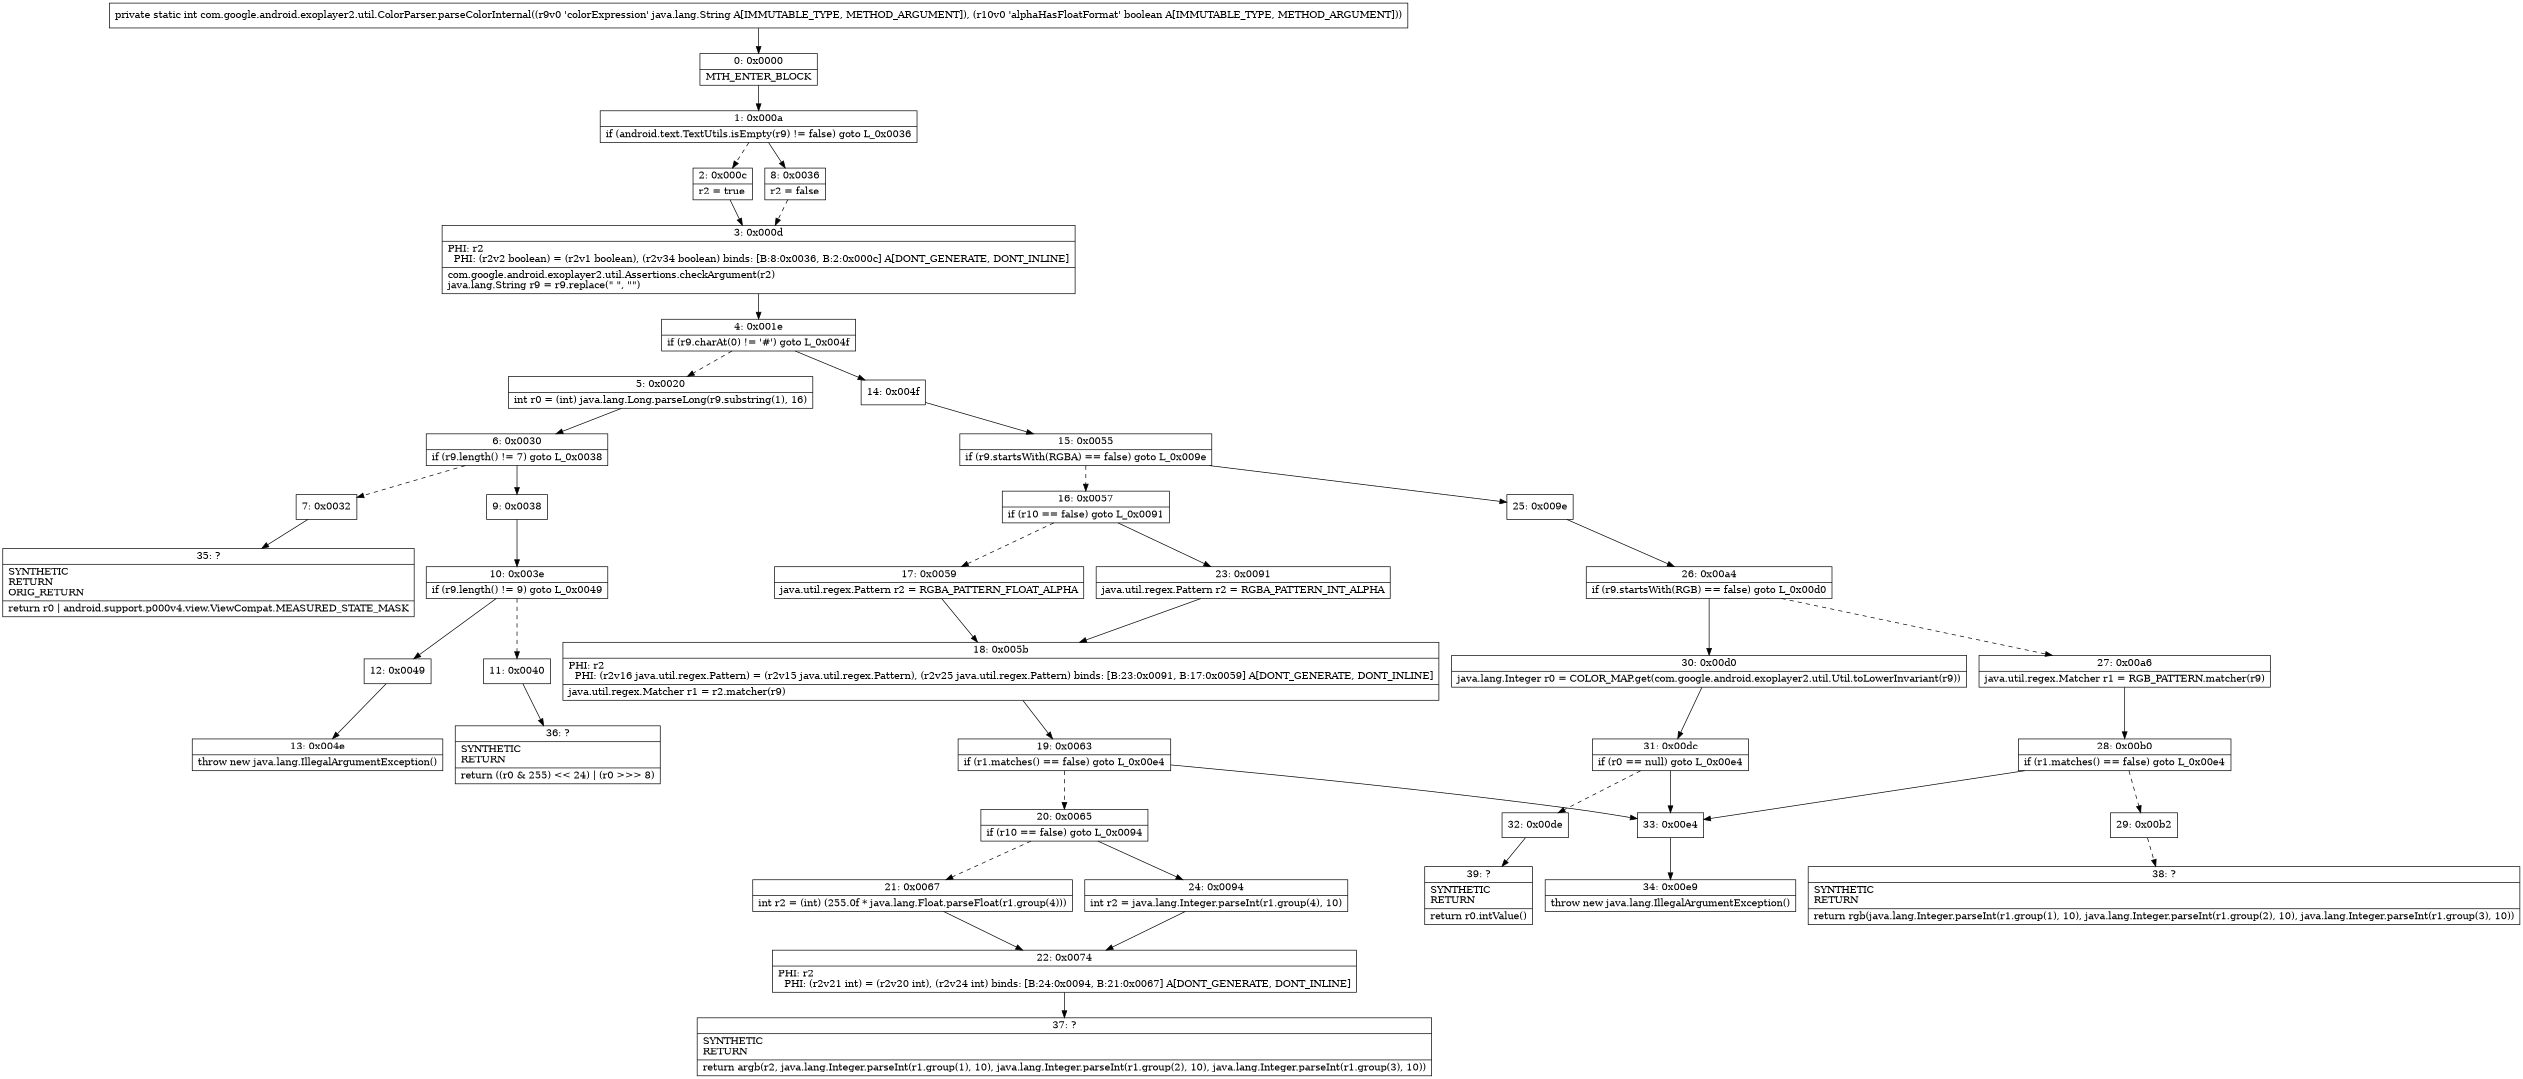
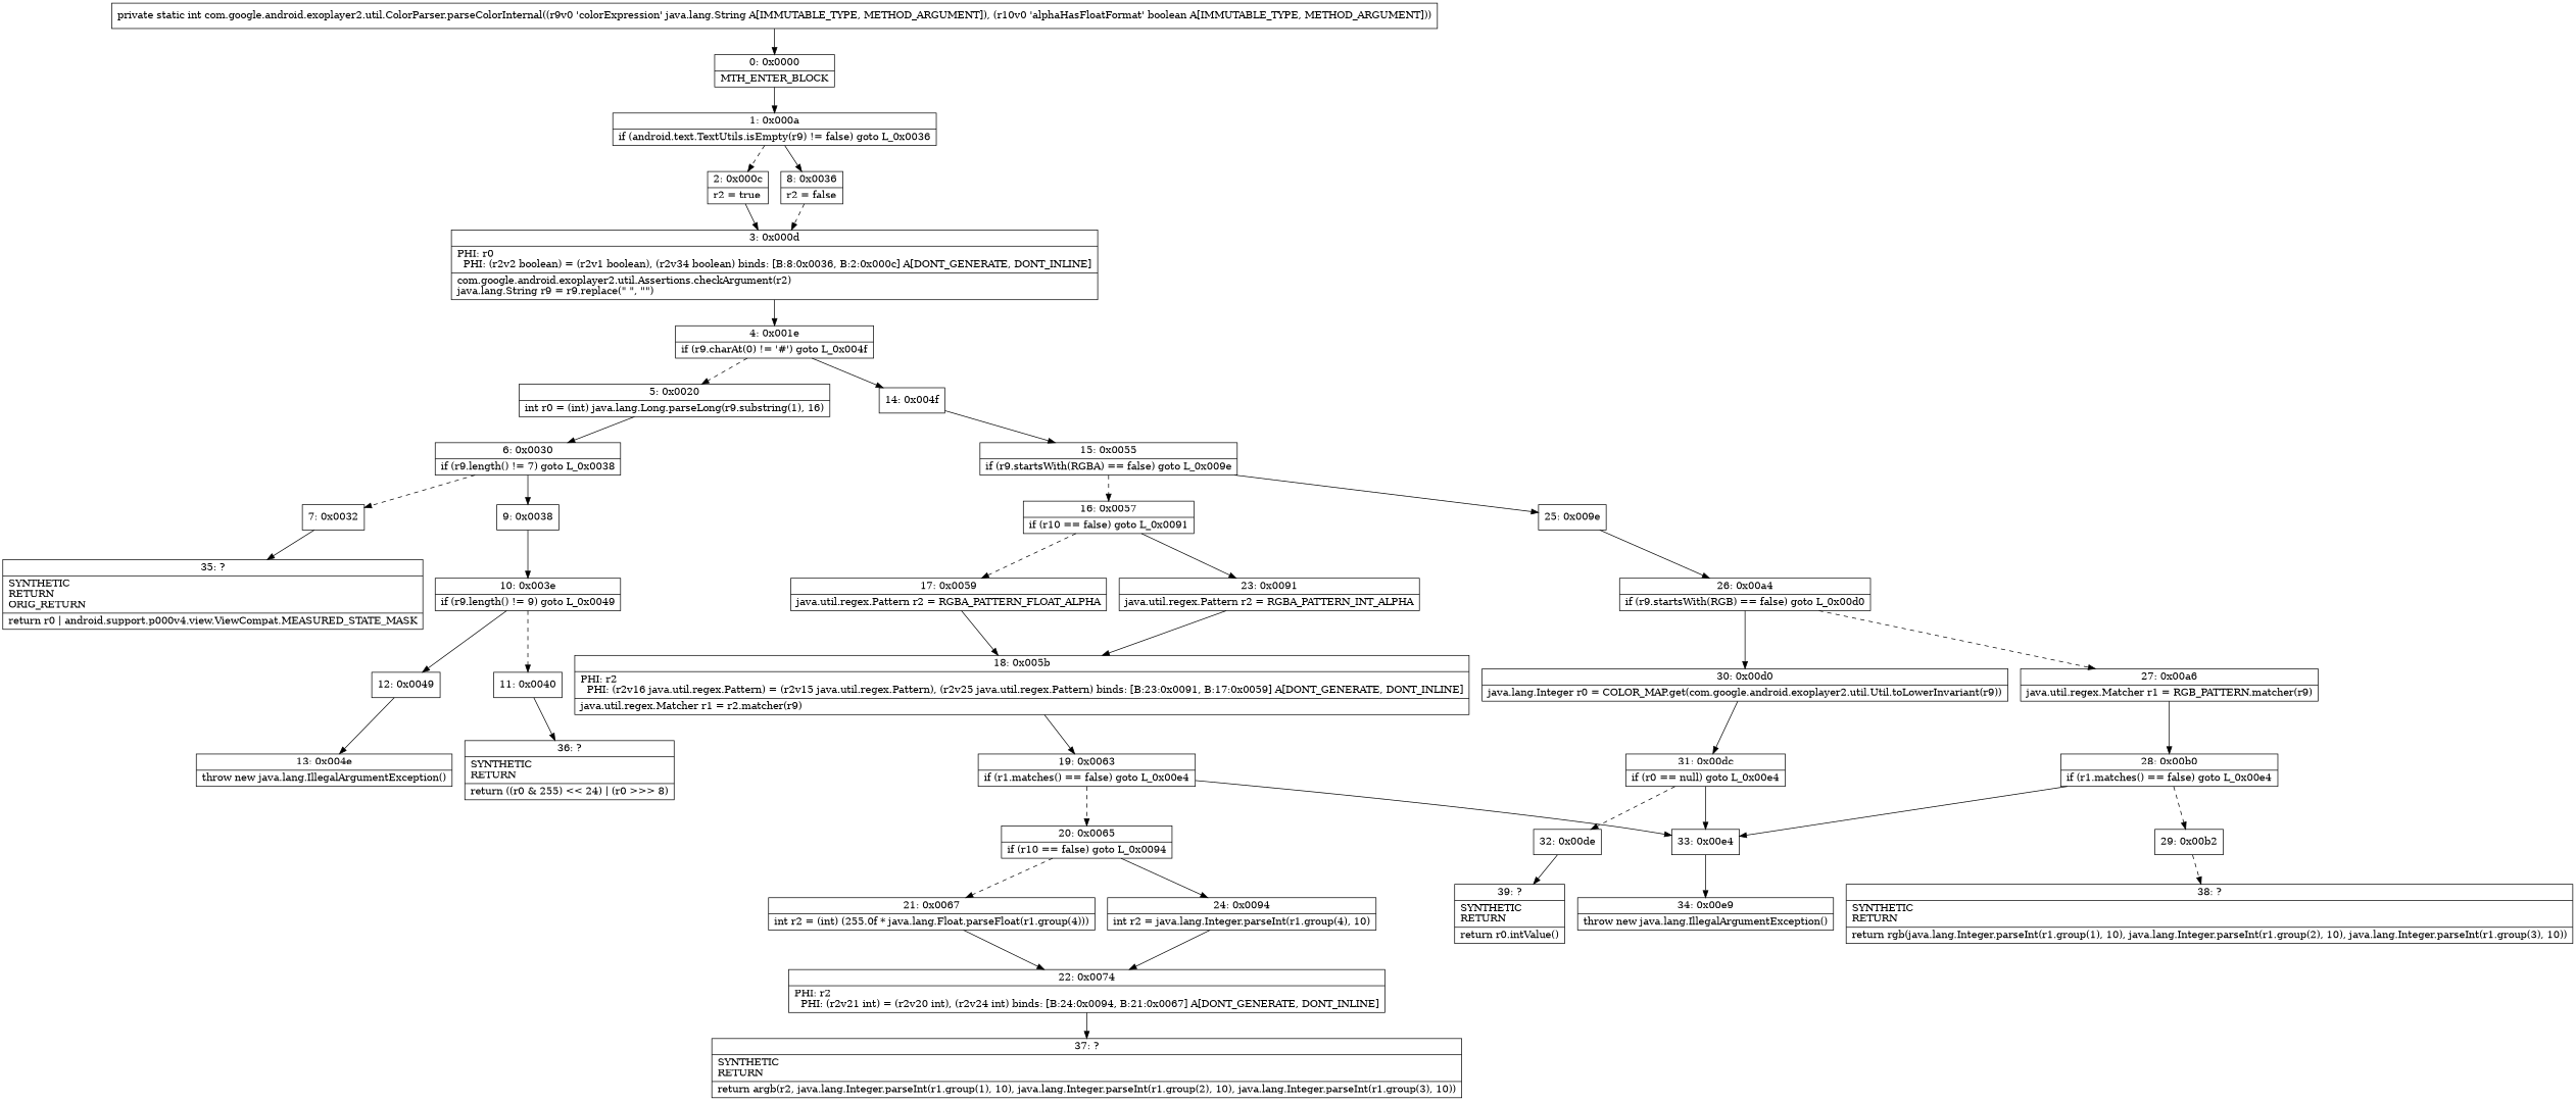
  digraph {
    node [shape=record]
    n1 [label="{0\:\ 0x0000|MTH_ENTER_BLOCK\l}"]
    n2 [label="{1\:\ 0x000a|if (android.text.TextUtils.isEmpty(r9) != false) goto L_0x0036\l}"]
    n3 [label="{2\:\ 0x000c|r2 = true\l}"]
    n4 [label="{8\:\ 0x0036|r2 = false\l}"]
-   n5 [label="{3\:\ 0x000d|PHI: r2 \l  PHI: (r2v2 boolean) = (r2v1 boolean), (r2v34 boolean) binds: [B:8:0x0036, B:2:0x000c] A[DONT_GENERATE, DONT_INLINE]\l|com.google.android.exoplayer2.util.Assertions.checkArgument(r2)\ljava.lang.String r9 = r9.replace(\" \", \"\")\l}"]
+   n5 [label="{3\:\ 0x000d|PHI: r0 \l  PHI: (r2v2 boolean) = (r2v1 boolean), (r2v34 boolean) binds: [B:8:0x0036, B:2:0x000c] A[DONT_GENERATE, DONT_INLINE]\l|com.google.android.exoplayer2.util.Assertions.checkArgument(r2)\ljava.lang.String r9 = r9.replace(\" \", \"\")\l}"]
    n6 [label="{4\:\ 0x001e|if (r9.charAt(0) != '#') goto L_0x004f\l}"]
    n7 [label="{5\:\ 0x0020|int r0 = (int) java.lang.Long.parseLong(r9.substring(1), 16)\l}"]
    n8 [label="{14\:\ 0x004f}"]
    n9 [label="{6\:\ 0x0030|if (r9.length() != 7) goto L_0x0038\l}"]
    n10 [label="{15\:\ 0x0055|if (r9.startsWith(RGBA) == false) goto L_0x009e\l}"]
    n11 [label="{7\:\ 0x0032}"]
    n12 [label="{9\:\ 0x0038}"]
    n13 [label="{35\:\ ?|SYNTHETIC\lRETURN\lORIG_RETURN\l|return r0 \| android.support.p000v4.view.ViewCompat.MEASURED_STATE_MASK\l}"]
    n14 [label="{10\:\ 0x003e|if (r9.length() != 9) goto L_0x0049\l}"]
    n15 [label="{11\:\ 0x0040}"]
    n16 [label="{12\:\ 0x0049}"]
    n17 [label="{36\:\ ?|SYNTHETIC\lRETURN\l|return ((r0 & 255) \<\< 24) \| (r0 \>\>\> 8)\l}"]
    n18 [label="{13\:\ 0x004e|throw new java.lang.IllegalArgumentException()\l}"]
    n19 [label="{16\:\ 0x0057|if (r10 == false) goto L_0x0091\l}"]
    n20 [label="{25\:\ 0x009e}"]
    n21 [label="{17\:\ 0x0059|java.util.regex.Pattern r2 = RGBA_PATTERN_FLOAT_ALPHA\l}"]
    n22 [label="{23\:\ 0x0091|java.util.regex.Pattern r2 = RGBA_PATTERN_INT_ALPHA\l}"]
    n23 [label="{26\:\ 0x00a4|if (r9.startsWith(RGB) == false) goto L_0x00d0\l}"]
    n24 [label="{18\:\ 0x005b|PHI: r2 \l  PHI: (r2v16 java.util.regex.Pattern) = (r2v15 java.util.regex.Pattern), (r2v25 java.util.regex.Pattern) binds: [B:23:0x0091, B:17:0x0059] A[DONT_GENERATE, DONT_INLINE]\l|java.util.regex.Matcher r1 = r2.matcher(r9)\l}"]
    n25 [label="{19\:\ 0x0063|if (r1.matches() == false) goto L_0x00e4\l}"]
    n26 [label="{20\:\ 0x0065|if (r10 == false) goto L_0x0094\l}"]
    n27 [label="{33\:\ 0x00e4}"]
    n28 [label="{21\:\ 0x0067|int r2 = (int) (255.0f * java.lang.Float.parseFloat(r1.group(4)))\l}"]
    n29 [label="{24\:\ 0x0094|int r2 = java.lang.Integer.parseInt(r1.group(4), 10)\l}"]
    n30 [label="{34\:\ 0x00e9|throw new java.lang.IllegalArgumentException()\l}"]
    n31 [label="{22\:\ 0x0074|PHI: r2 \l  PHI: (r2v21 int) = (r2v20 int), (r2v24 int) binds: [B:24:0x0094, B:21:0x0067] A[DONT_GENERATE, DONT_INLINE]\l}"]
    n32 [label="{37\:\ ?|SYNTHETIC\lRETURN\l|return argb(r2, java.lang.Integer.parseInt(r1.group(1), 10), java.lang.Integer.parseInt(r1.group(2), 10), java.lang.Integer.parseInt(r1.group(3), 10))\l}"]
    n33 [label="{27\:\ 0x00a6|java.util.regex.Matcher r1 = RGB_PATTERN.matcher(r9)\l}"]
    n34 [label="{30\:\ 0x00d0|java.lang.Integer r0 = COLOR_MAP.get(com.google.android.exoplayer2.util.Util.toLowerInvariant(r9))\l}"]
    n35 [label="{28\:\ 0x00b0|if (r1.matches() == false) goto L_0x00e4\l}"]
    n36 [label="{31\:\ 0x00dc|if (r0 == null) goto L_0x00e4\l}"]
    n37 [label="{29\:\ 0x00b2}"]
    n38 [label="{38\:\ ?|SYNTHETIC\lRETURN\l|return rgb(java.lang.Integer.parseInt(r1.group(1), 10), java.lang.Integer.parseInt(r1.group(2), 10), java.lang.Integer.parseInt(r1.group(3), 10))\l}"]
    n39 [label="{32\:\ 0x00de}"]
    n40 [label="{39\:\ ?|SYNTHETIC\lRETURN\l|return r0.intValue()\l}"]
    n41 [label="{private static int com.google.android.exoplayer2.util.ColorParser.parseColorInternal((r9v0 'colorExpression' java.lang.String A[IMMUTABLE_TYPE, METHOD_ARGUMENT]), (r10v0 'alphaHasFloatFormat' boolean A[IMMUTABLE_TYPE, METHOD_ARGUMENT])) }"]
    n1 -> n2
    n2 -> n3 [style=dashed]
    n2 -> n4
    n3 -> n5
    n4 -> n5 [style=dashed]
    n5 -> n6
    n6 -> n7 [style=dashed]
    n6 -> n8
    n7 -> n9
    n8 -> n10
    n9 -> n11 [style=dashed]
    n9 -> n12
    n10 -> n19 [style=dashed]
    n10 -> n20
    n11 -> n13
    n12 -> n14
    n14 -> n15 [style=dashed]
    n14 -> n16
    n15 -> n17
    n16 -> n18
    n19 -> n21 [style=dashed]
    n19 -> n22
    n20 -> n23
    n21 -> n24
    n22 -> n24
    n23 -> n33 [style=dashed]
    n23 -> n34
    n24 -> n25
    n25 -> n26 [style=dashed]
    n25 -> n27
    n26 -> n28 [style=dashed]
    n26 -> n29
    n27 -> n30
    n28 -> n31
    n29 -> n31
    n31 -> n32
    n33 -> n35
    n34 -> n36
    n35 -> n27
    n35 -> n37 [style=dashed]
    n36 -> n27
    n36 -> n39 [style=dashed]
    n37 -> n38 [style=dashed]
    n39 -> n40
    n41 -> n1
  }
